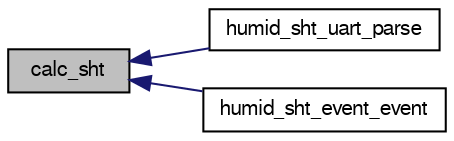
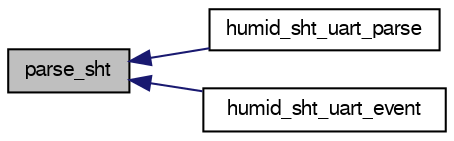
  digraph {
    rankdir=LR
    node [color=black fillcolor=white fontname=FreeSans fontsize=10 shape=record style=filled]
    edge [color=midnightblue dir=back fontname=FreeSans fontsize=10 labelfontname=FreeSans labelfontsize=10 style=solid]
-   n1 [fillcolor=grey75 fontcolor=black height=0.2 label=calc_sht width=0.4]
+   n1 [fillcolor=grey75 fontcolor=black height=0.2 label=parse_sht width=0.4]
    n2 [height=0.2 label=humid_sht_uart_parse width=0.4]
-   n3 [height=0.2 label=humid_sht_event_event width=0.4]
+   n3 [height=0.2 label=humid_sht_uart_event width=0.4]
    n1 -> n2
    n1 -> n3
  }
